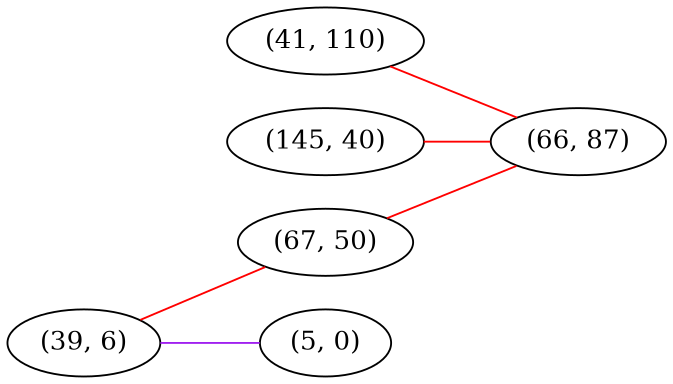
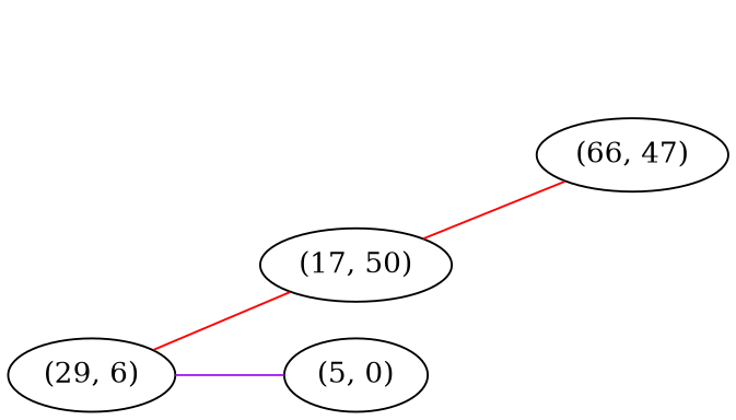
  graph {
    rankdir=LR
    edge [color=red weight=1]
-   "(17, 50)" [label="(67, 50)"]
-   "(66, 47)" [label="(66, 87)"]
-   "(29, 6)" [label="(39, 6)"]
+   "(17, 50)"
+   "(66, 47)"
+   "(29, 6)"
    n4 [label="(5, 0)"]
-   "(41, 110)"
-   "(145, 40)"
    "(17, 50)" -- "(66, 47)"
    "(29, 6)" -- "(17, 50)"
    "(29, 6)" -- n4 [color=purple weight=4]
-   "(41, 110)" -- "(66, 47)"
-   "(145, 40)" -- "(66, 47)"
  }
